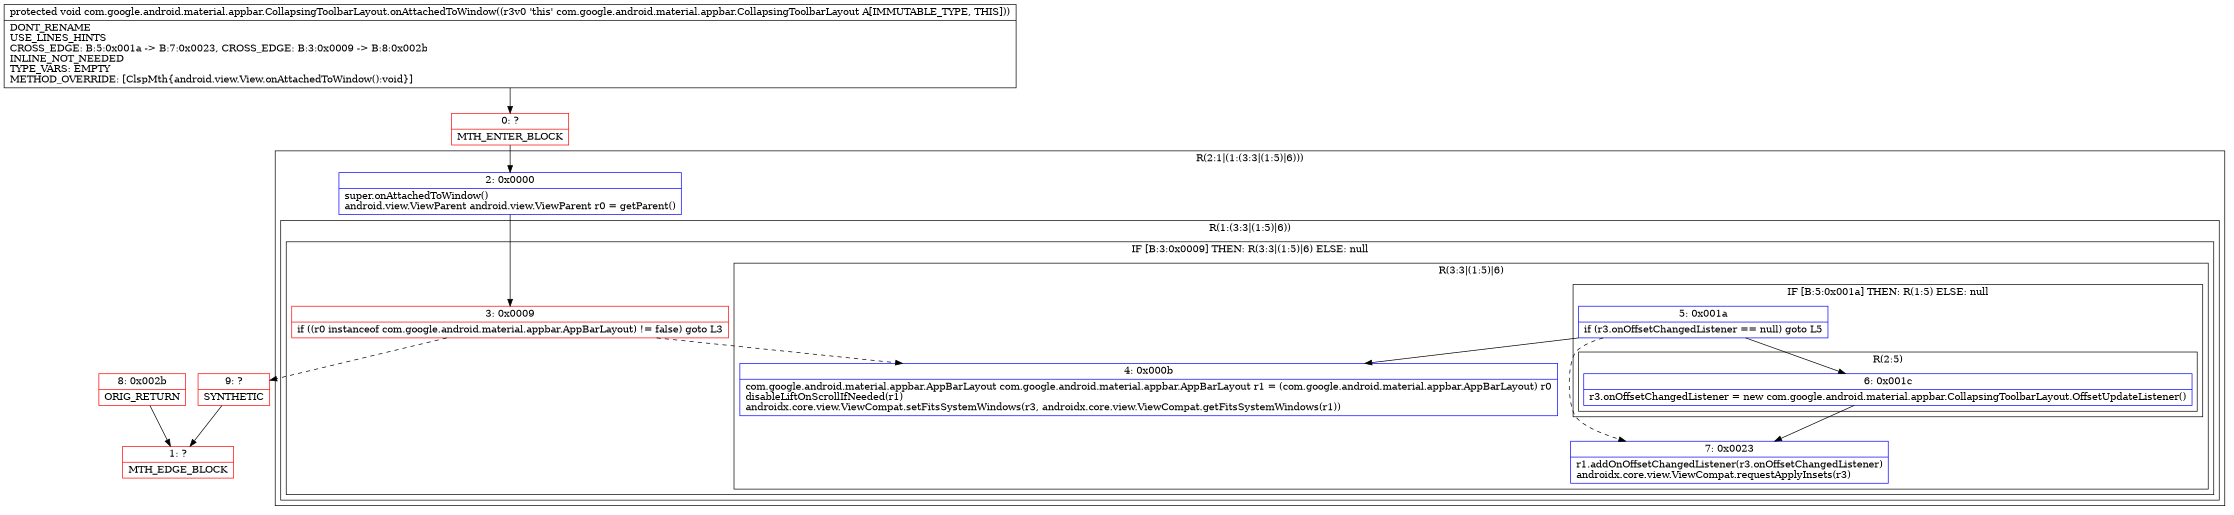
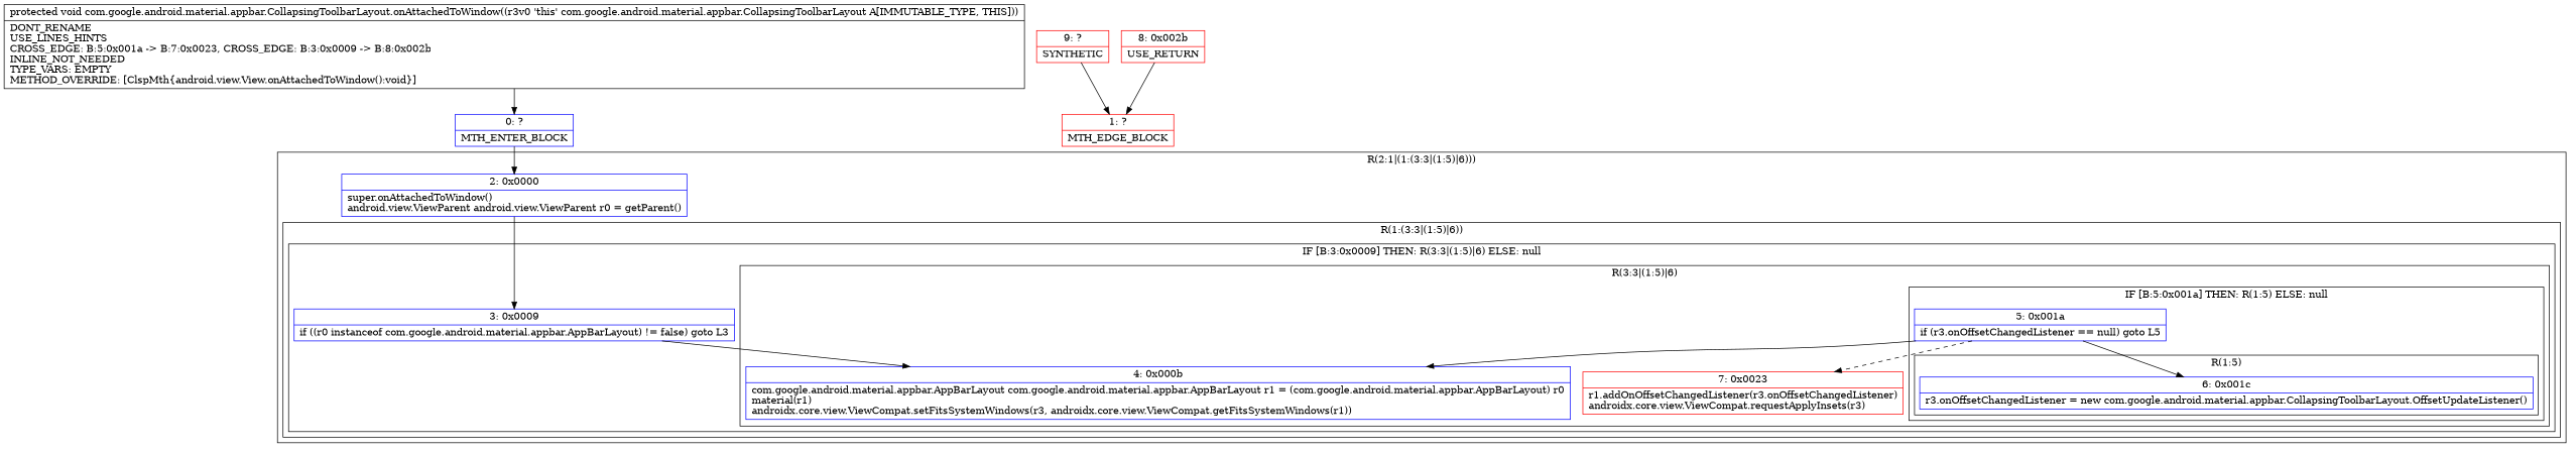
  digraph {
    node [color=blue shape=record]
    n1 [label="{6\:\ 0x001c|r3.onOffsetChangedListener = new com.google.android.material.appbar.CollapsingToolbarLayout.OffsetUpdateListener()\l}"]
    n2 [label="{5\:\ 0x001a|if (r3.onOffsetChangedListener == null) goto L5\l}"]
-   n3 [label="{4\:\ 0x000b|com.google.android.material.appbar.AppBarLayout com.google.android.material.appbar.AppBarLayout r1 = (com.google.android.material.appbar.AppBarLayout) r0\ldisableLiftOnScrollIfNeeded(r1)\landroidx.core.view.ViewCompat.setFitsSystemWindows(r3, androidx.core.view.ViewCompat.getFitsSystemWindows(r1))\l}"]
-   n4 [label="{7\:\ 0x0023|r1.addOnOffsetChangedListener(r3.onOffsetChangedListener)\landroidx.core.view.ViewCompat.requestApplyInsets(r3)\l}"]
-   n5 [color=red label="{3\:\ 0x0009|if ((r0 instanceof com.google.android.material.appbar.AppBarLayout) != false) goto L3\l}"]
+   n3 [label="{4\:\ 0x000b|com.google.android.material.appbar.AppBarLayout com.google.android.material.appbar.AppBarLayout r1 = (com.google.android.material.appbar.AppBarLayout) r0\lmaterial(r1)\landroidx.core.view.ViewCompat.setFitsSystemWindows(r3, androidx.core.view.ViewCompat.getFitsSystemWindows(r1))\l}"]
+   n4 [color=red label="{7\:\ 0x0023|r1.addOnOffsetChangedListener(r3.onOffsetChangedListener)\landroidx.core.view.ViewCompat.requestApplyInsets(r3)\l}"]
+   n5 [label="{3\:\ 0x0009|if ((r0 instanceof com.google.android.material.appbar.AppBarLayout) != false) goto L3\l}"]
    n6 [label="{2\:\ 0x0000|super.onAttachedToWindow()\landroid.view.ViewParent android.view.ViewParent r0 = getParent()\l}"]
    n7 [color=red label="{9\:\ ?|SYNTHETIC\l}"]
    n8 [color=red label="{1\:\ ?|MTH_EDGE_BLOCK\l}"]
-   n9 [color=red label="{8\:\ 0x002b|ORIG_RETURN\l}"]
-   n10 [color=red label="{0\:\ ?|MTH_ENTER_BLOCK\l}"]
+   n9 [color=red label="{8\:\ 0x002b|USE_RETURN\l}"]
+   n10 [label="{0\:\ ?|MTH_ENTER_BLOCK\l}"]
    n11 [label="{protected void com.google.android.material.appbar.CollapsingToolbarLayout.onAttachedToWindow((r3v0 'this' com.google.android.material.appbar.CollapsingToolbarLayout A[IMMUTABLE_TYPE, THIS]))  | DONT_RENAME\lUSE_LINES_HINTS\lCROSS_EDGE: B:5:0x001a \-\> B:7:0x0023, CROSS_EDGE: B:3:0x0009 \-\> B:8:0x002b\lINLINE_NOT_NEEDED\lTYPE_VARS: EMPTY\lMETHOD_OVERRIDE: [ClspMth\{android.view.View.onAttachedToWindow():void\}]\l}" color=""]
    subgraph cluster_1 {
      label="R(2:1|(1:(3:3|(1:5)|6)))"
      n6
      subgraph cluster_2 {
        label="R(1:(3:3|(1:5)|6))"
        subgraph cluster_3 {
          label="IF [B:3:0x0009] THEN: R(3:3|(1:5)|6) ELSE: null"
          n5
          subgraph cluster_4 {
            label="R(3:3|(1:5)|6)"
            n3
            n4
            subgraph cluster_5 {
              label="IF [B:5:0x001a] THEN: R(1:5) ELSE: null"
              n2
              subgraph cluster_6 {
-               label="R(2:5)"
+               label="R(1:5)"
                n1
              }
            }
          }
        }
      }
    }
-   n1 -> n4
    n2 -> n1
    n2 -> n3
    n2 -> n4 [style=dashed]
-   n5 -> n3 [style=dashed]
-   n5 -> n7 [style=dashed]
+   n5 -> n3
    n6 -> n5
    n7 -> n8
    n9 -> n8
    n10 -> n6
    n11 -> n10
  }
